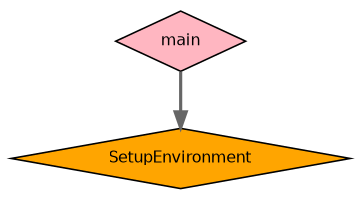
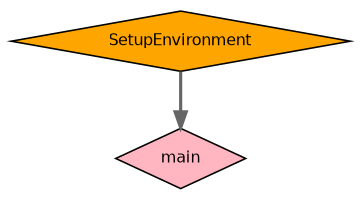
  digraph {
    rankdir=TB
    node [color=black fontname=Helvetica fontsize=10 shape=diamond style=filled]
    n1 [fillcolor=lightpink fontcolor=black height=0.2 label=main width=0.4]
    n2 [fillcolor=orange height=0.2 label=SetupEnvironment width=0.4]
-   n1 -> n2 [color=gray40 fontname=Helvetica fontsize=10 labelfontname=Helvetica labelfontsize=10 style=bold]
+   n2 -> n1 [color=gray40 fontname=Helvetica fontsize=10 labelfontname=Helvetica labelfontsize=10 style=bold]
  }
